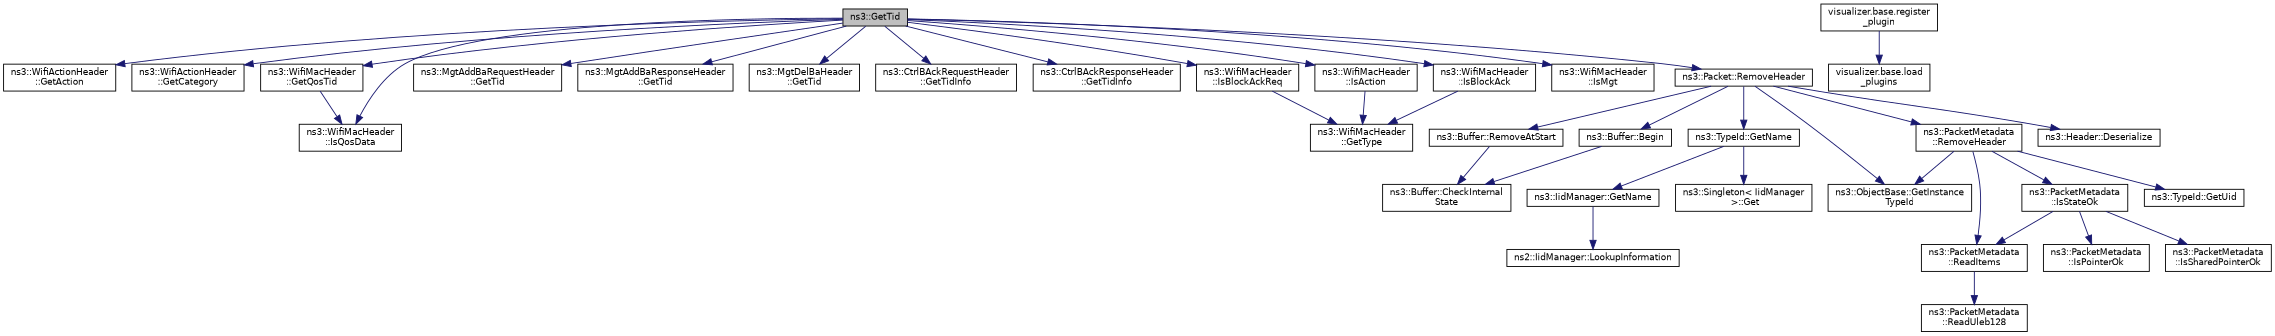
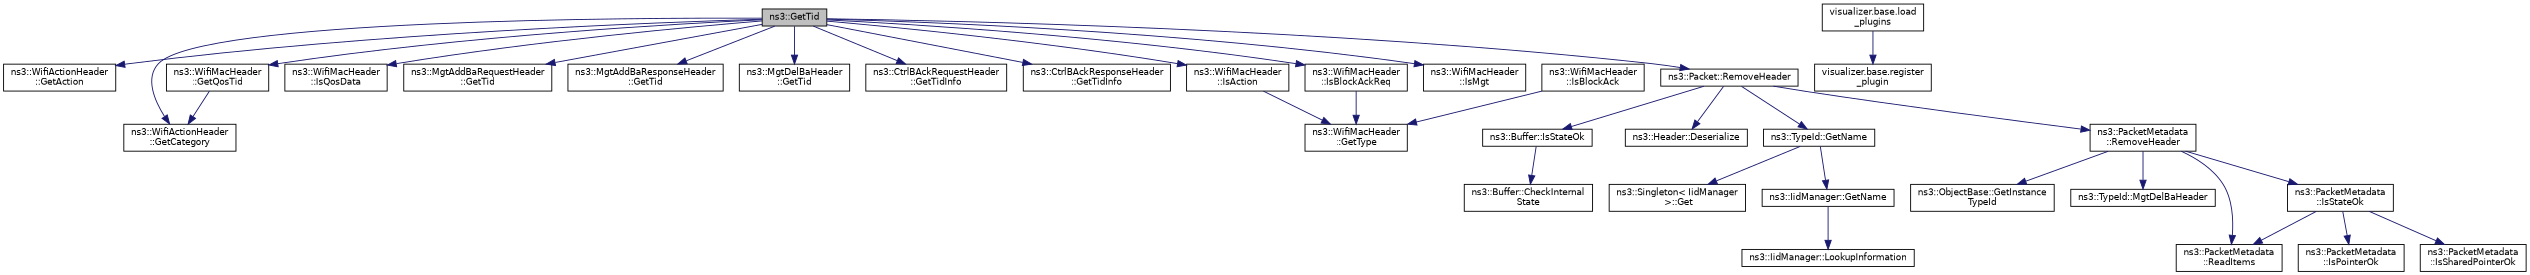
  digraph {
    rankdir=TB
    node [color=black fillcolor=white fontname=Helvetica fontsize=10 shape=record style=filled]
    edge [color=midnightblue fontname=Helvetica fontsize=10 labelfontname=Helvetica labelfontsize=10 style=solid]
    n1 [fillcolor=grey75 fontcolor=black height=0.2 label="ns3::GetTid" width=0.4]
    n2 [height=0.2 label="ns3::WifiActionHeader\l::GetAction" width=0.4]
    n3 [height=0.2 label="ns3::WifiActionHeader\l::GetCategory" width=0.4]
    n4 [height=0.2 label="ns3::WifiMacHeader\l::GetQosTid" width=0.4]
    n5 [height=0.2 label="ns3::WifiMacHeader\l::IsQosData" width=0.4]
    n6 [height=0.2 label="ns3::MgtAddBaRequestHeader\l::GetTid" width=0.4]
    n7 [height=0.2 label="ns3::MgtAddBaResponseHeader\l::GetTid" width=0.4]
    n8 [height=0.2 label="ns3::MgtDelBaHeader\l::GetTid" width=0.4]
    n9 [height=0.2 label="ns3::CtrlBAckRequestHeader\l::GetTidInfo" width=0.4]
    n10 [height=0.2 label="ns3::CtrlBAckResponseHeader\l::GetTidInfo" width=0.4]
    n11 [height=0.2 label="ns3::WifiMacHeader\l::IsAction" width=0.4]
    n12 [height=0.2 label="ns3::WifiMacHeader\l::IsBlockAck" width=0.4]
    n13 [height=0.2 label="ns3::WifiMacHeader\l::IsBlockAckReq" width=0.4]
    n14 [height=0.2 label="ns3::WifiMacHeader\l::IsMgt" width=0.4]
    n15 [height=0.2 label="ns3::Packet::RemoveHeader" width=0.4]
    n16 [height=0.2 label="ns3::WifiMacHeader\l::GetType" width=0.4]
-   n17 [height=0.2 label="ns3::Buffer::Begin" width=0.4]
+   n17 [height=0.2 label="ns3::Buffer::IsStateOk" width=0.4]
    n18 [height=0.2 label="ns3::Header::Deserialize" width=0.4]
    n19 [height=0.2 label="ns3::ObjectBase::GetInstance\lTypeId" width=0.4]
    n20 [height=0.2 label="ns3::TypeId::GetName" width=0.4]
-   n21 [height=0.2 label="ns3::Buffer::RemoveAtStart" width=0.4]
    n22 [height=0.2 label="ns3::PacketMetadata\l::RemoveHeader" width=0.4]
    n23 [height=0.2 label="ns3::Buffer::CheckInternal\lState" width=0.4]
    n24 [height=0.2 label="ns3::Singleton\< IidManager\l \>::Get" width=0.4]
    n25 [height=0.2 label="ns3::IidManager::GetName" width=0.4]
-   n26 [height=0.2 label="ns3::TypeId::GetUid" width=0.4]
+   n26 [height=0.2 label="ns3::TypeId::MgtDelBaHeader" width=0.4]
    n27 [height=0.2 label="ns3::PacketMetadata\l::IsStateOk" width=0.4]
    n28 [height=0.2 label="ns3::PacketMetadata\l::ReadItems" width=0.4]
-   n29 [height=0.2 label="ns2::IidManager::LookupInformation" width=0.4]
+   n29 [height=0.2 label="ns3::IidManager::LookupInformation" width=0.4]
    n30 [height=0.2 label="visualizer.base.load\l_plugins" width=0.4]
    n31 [height=0.2 label="visualizer.base.register\l_plugin" width=0.4]
    n32 [height=0.2 label="ns3::PacketMetadata\l::IsPointerOk" width=0.4]
    n33 [height=0.2 label="ns3::PacketMetadata\l::IsSharedPointerOk" width=0.4]
-   n34 [height=0.2 label="ns3::PacketMetadata\l::ReadUleb128" width=0.4]
    n1 -> n2
    n1 -> n3
    n1 -> n4
    n1 -> n5
    n1 -> n6
    n1 -> n7
    n1 -> n8
    n1 -> n9
    n1 -> n10
    n1 -> n11
-   n1 -> n12
    n1 -> n13
    n1 -> n14
    n1 -> n15
-   n4 -> n5
+   n4 -> n3
    n11 -> n16
    n12 -> n16
    n13 -> n16
    n15 -> n17
    n15 -> n18
-   n15 -> n19
    n15 -> n20
-   n15 -> n21
    n15 -> n22
    n17 -> n23
    n20 -> n24
    n20 -> n25
-   n21 -> n23
    n22 -> n19
    n22 -> n26
    n22 -> n27
    n22 -> n28
    n25 -> n29
    n27 -> n28
    n27 -> n32
    n27 -> n33
-   n28 -> n34
-   n31 -> n30
+   n30 -> n31
  }
